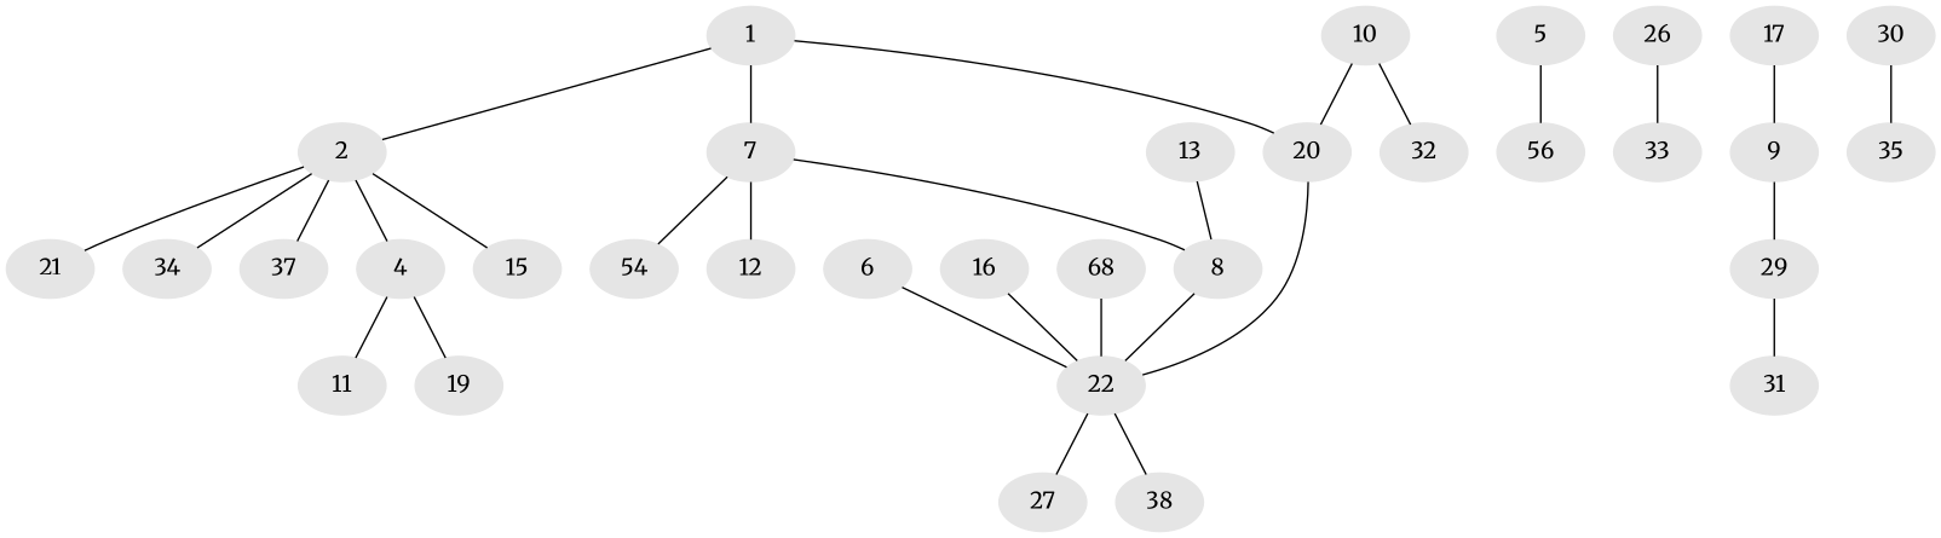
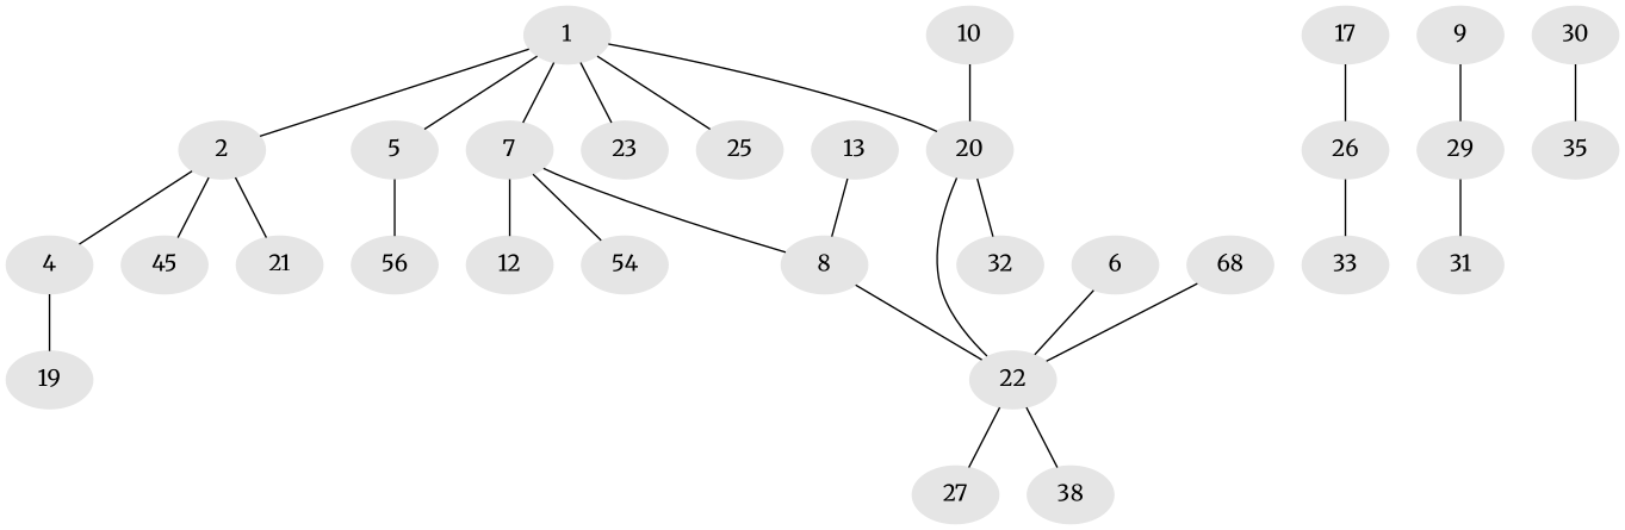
  graph {
    fontname=Merriweather
    node [color=gray90 fontname=Merriweather style=filled]
    edge [fontname=Merriweather weight=1.0]
    1
    2
    5
    7
    20
+   23
+   25
    4
-   15
+   15 [label=45]
    21
-   34
-   37
    n13 [label=56]
    12
    n15 [label=54]
    8
    22
    32
-   11
    19
    26
    33
    6
    27
    38
    9
    29
    31
    10
    13
-   16
    17
    n33 [label=68]
    30
    35
    1 -- 2
+   1 -- 5
    1 -- 7
    1 -- 20
+   1 -- 23
+   1 -- 25
    2 -- 4
    2 -- 15
    2 -- 21
-   2 -- 34
-   2 -- 37
    5 -- n13
    7 -- 12
    7 -- n15
    7 -- 8
    20 -- 22
-   10 -- 32
-   4 -- 11
+   20 -- 32
    4 -- 19
    8 -- 22
    22 -- 27
    22 -- 38
    26 -- 33
    6 -- 22
    9 -- 29
    29 -- 31
    10 -- 20
    13 -- 8
-   16 -- 22
-   17 -- 9
+   17 -- 26
    n33 -- 22
    30 -- 35
  }
